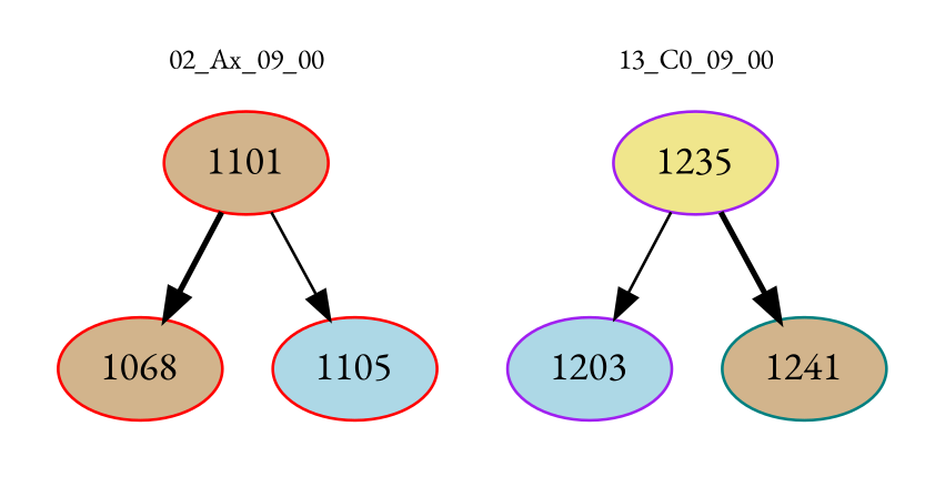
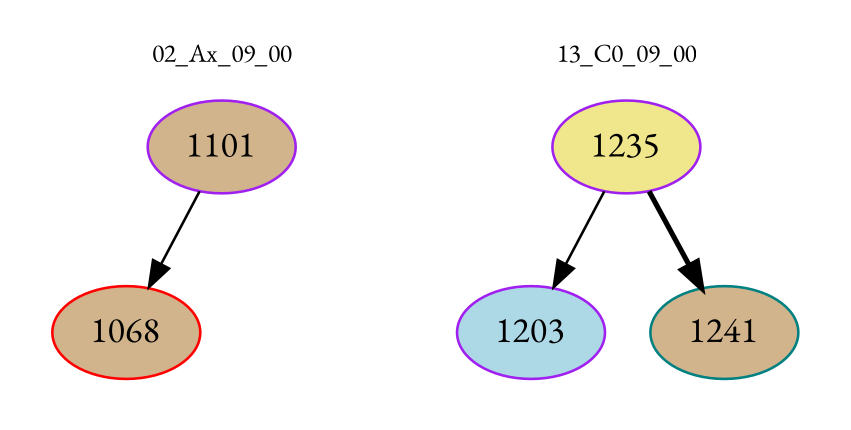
  digraph {
    fontname="EB Garamond"
    node [color=red fillcolor=tan fontname="EB Garamond" style=filled]
    edge [color=black fontname="EB Garamond" style=bold]
-   n1 [label=1101]
+   n1 [color=purple label=1101]
    n2 [label=1068]
-   n3 [fillcolor=lightblue label=1105]
    n4 [color=purple fillcolor=khaki label=1235]
    n5 [color=purple fillcolor=lightblue label=1203]
    n6 [color=teal label=1241]
    subgraph cluster_1 {
      color=white
      fontsize=10
      label="02_Ax_09_00"
      n1
      n2
-     n3
    }
    subgraph cluster_2 {
      color=white
      fontsize=10
      label="13_C0_09_00"
      n4
      n5
      n6
    }
-   n1 -> n2
-   n1 -> n3 [style=solid]
+   n1 -> n2 [style=solid]
    n4 -> n5 [style=solid]
    n4 -> n6
  }
